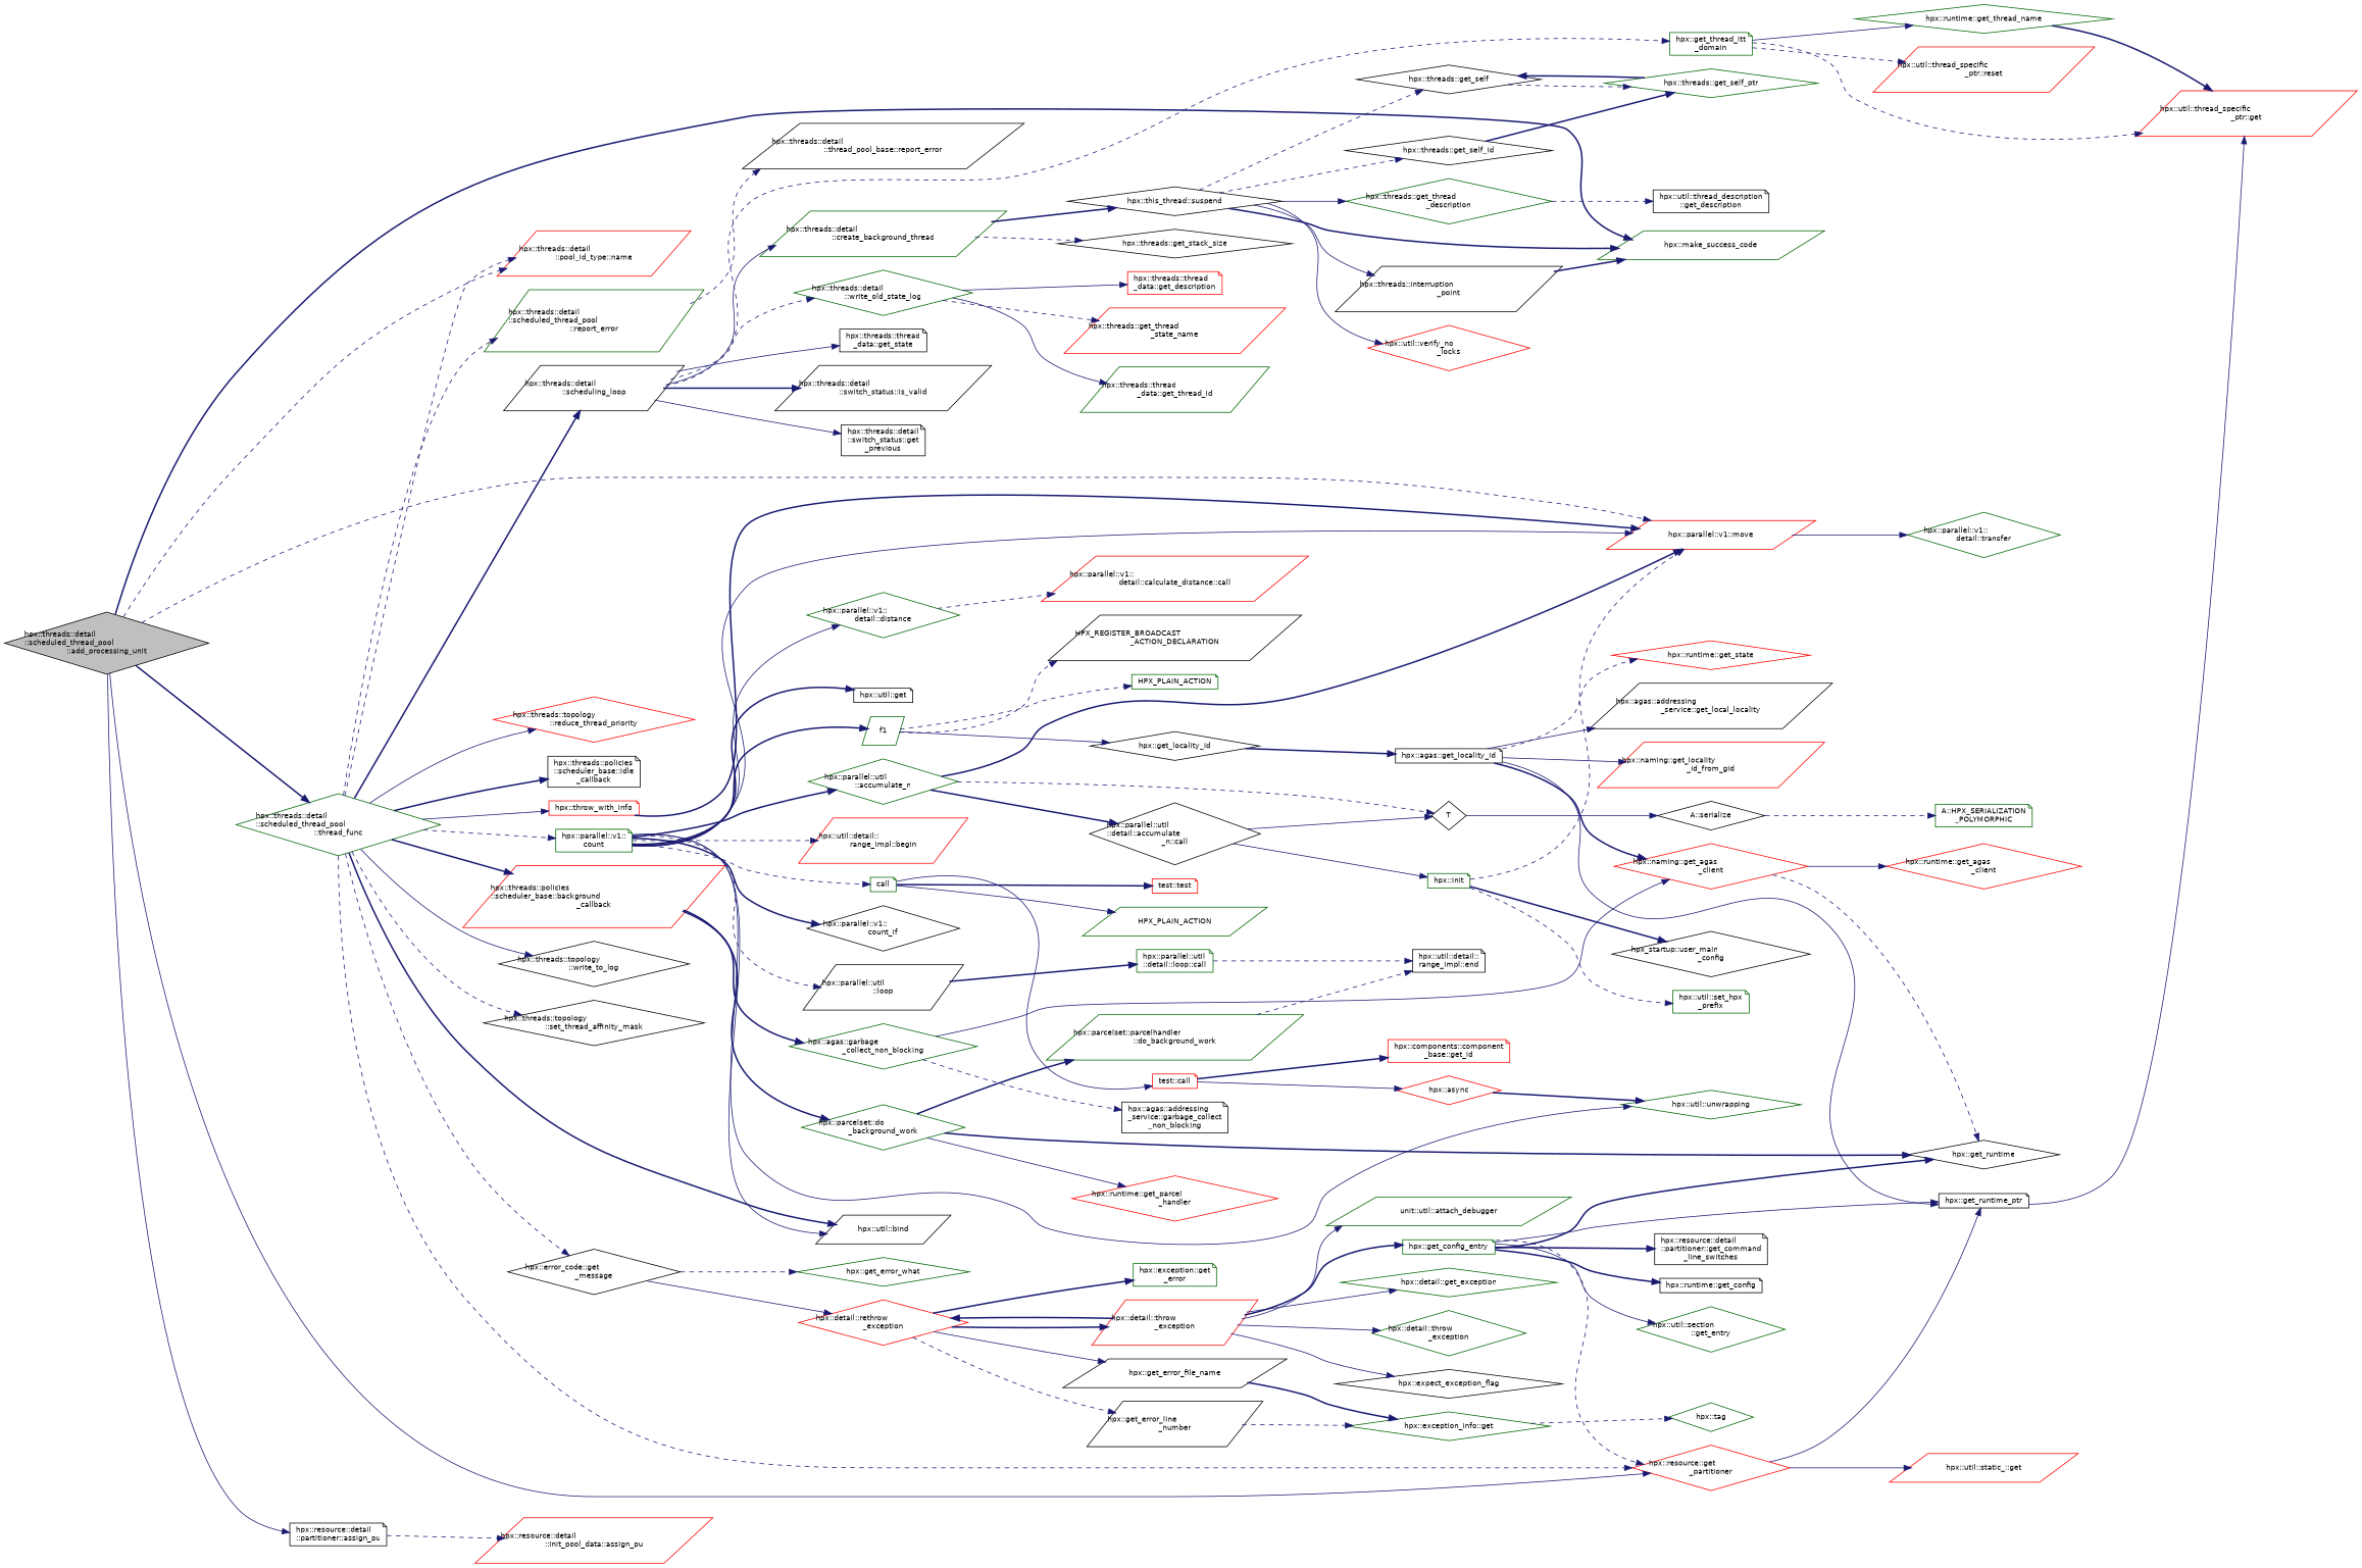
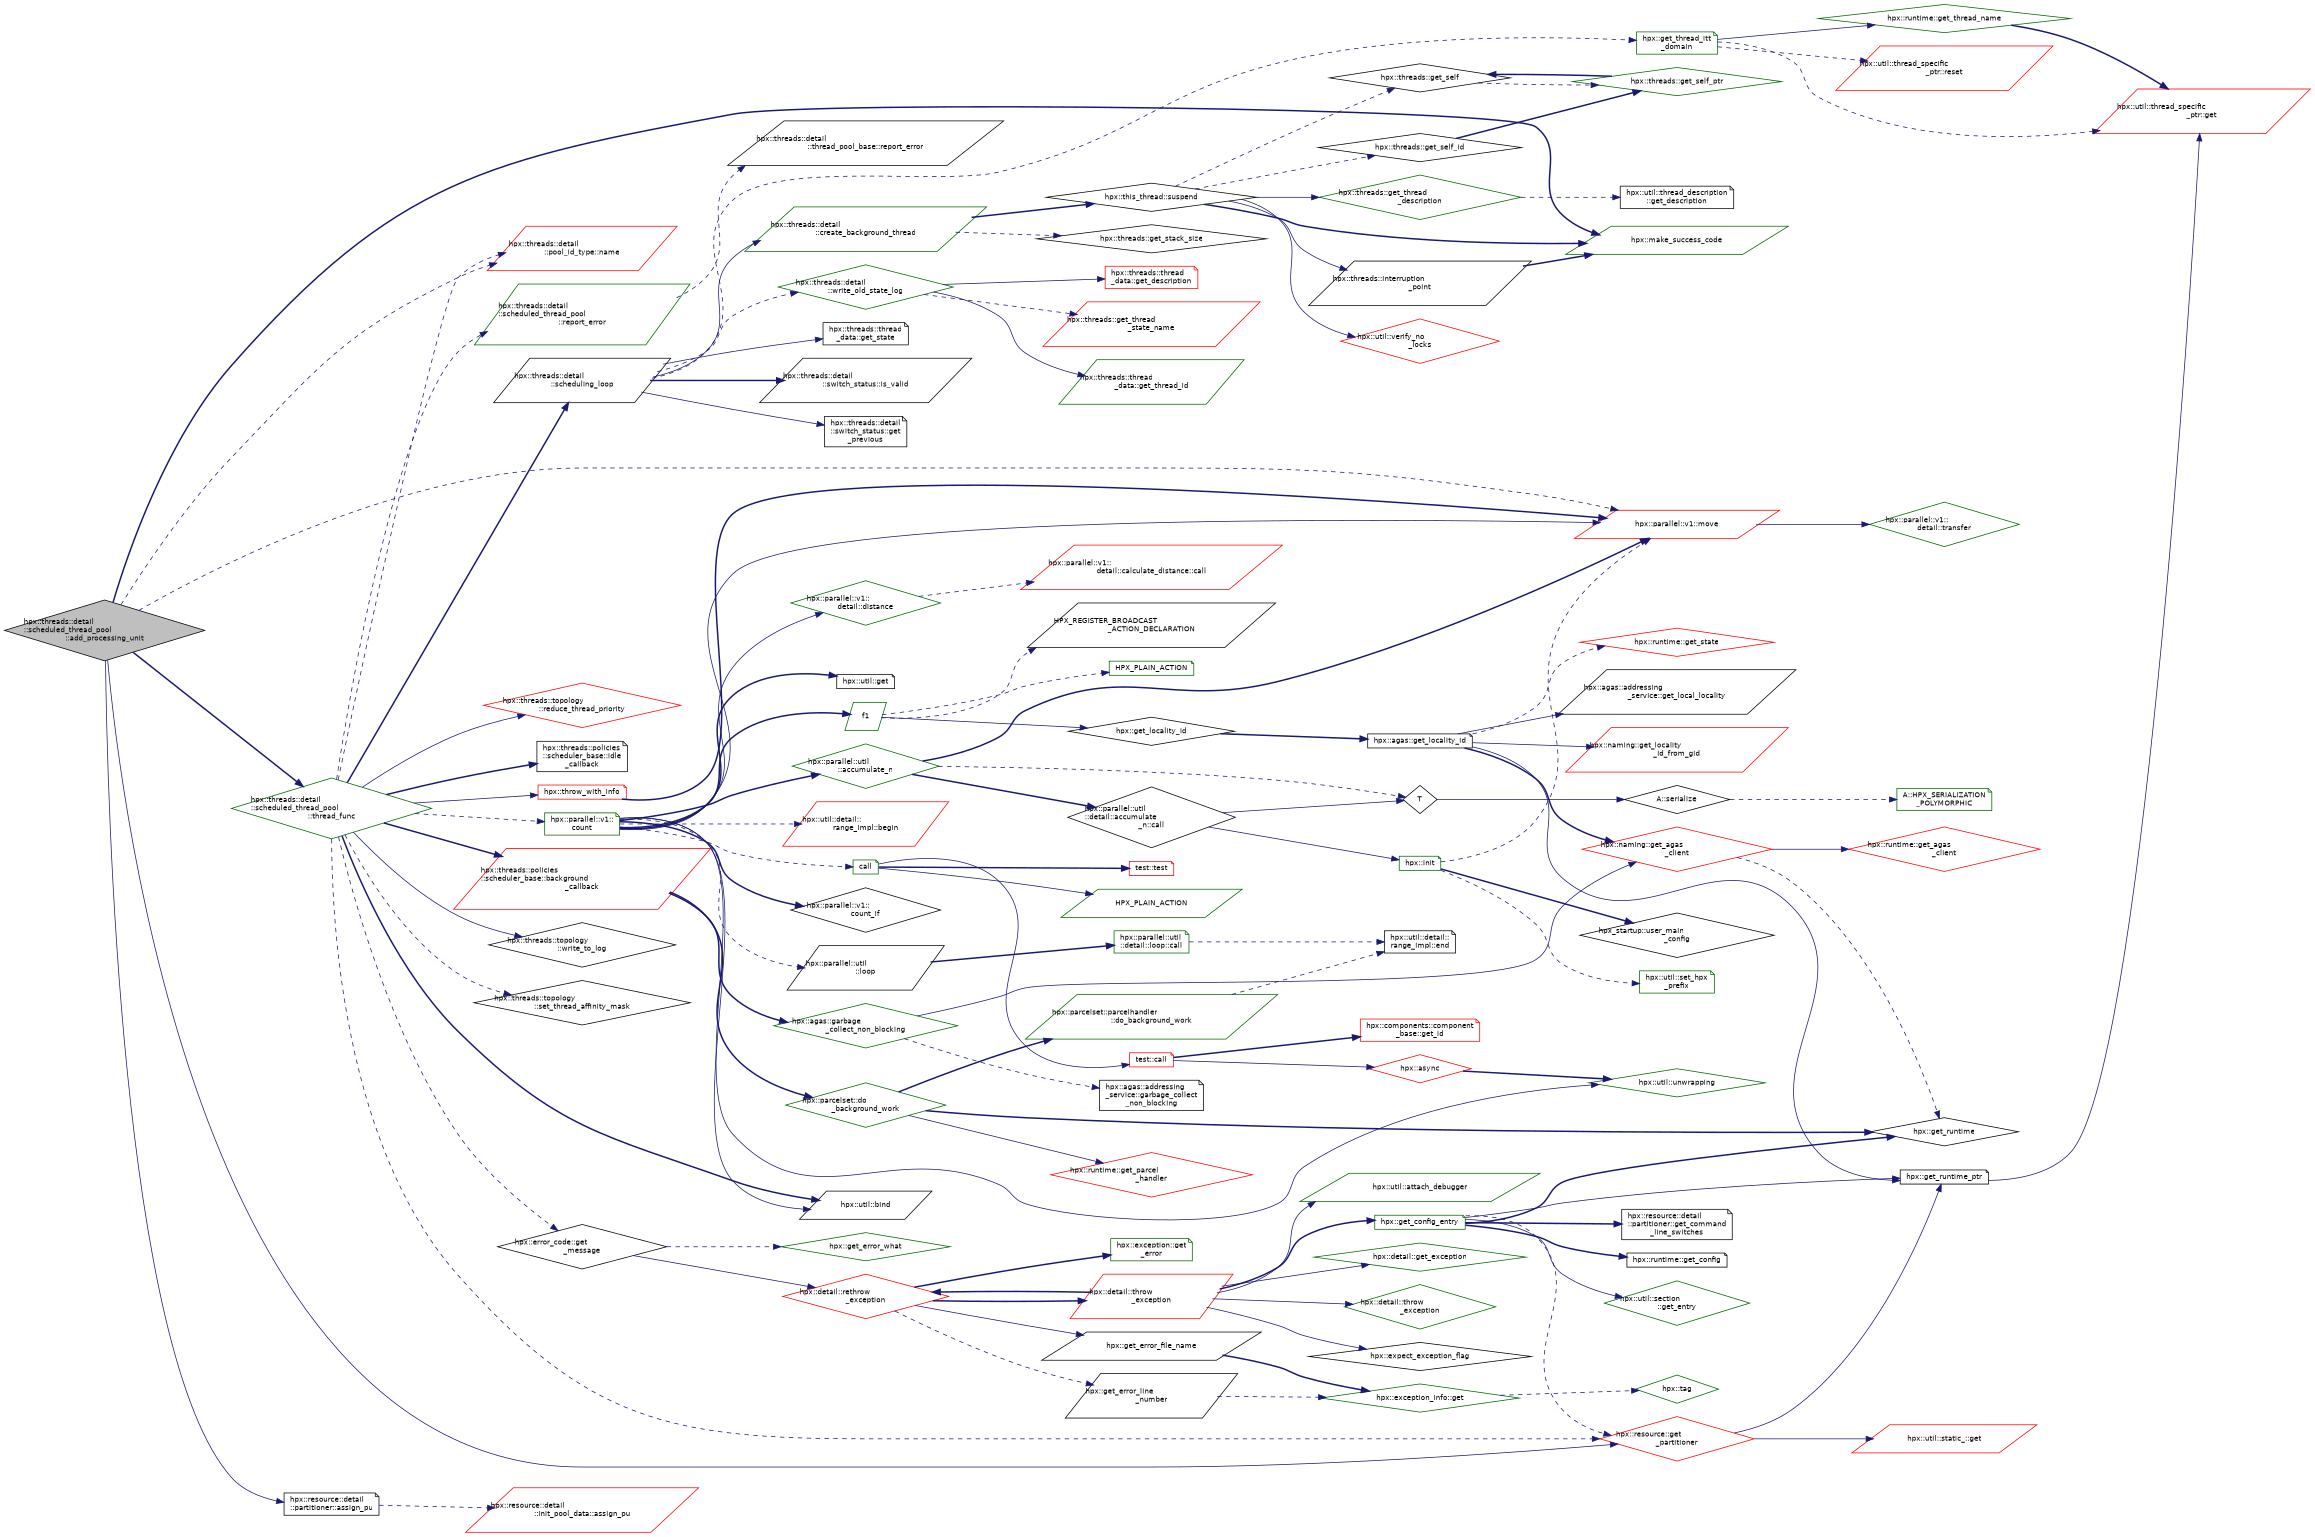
  digraph {
    rankdir=LR
    node [color=black fillcolor=white fontname=Helvetica fontsize=10 shape=diamond style=filled]
    edge [color=midnightblue fontname=Helvetica fontsize=10 labelfontname=Helvetica labelfontsize=10 style=solid]
    n1 [fillcolor=grey75 fontcolor=black height=0.2 label="hpx::threads::detail\l::scheduled_thread_pool\l::add_processing_unit" width=0.4]
    n2 [color=red height=0.2 label="hpx::resource::get\l_partitioner" width=0.4]
    n3 [height=0.2 label="hpx::resource::detail\l::partitioner::assign_pu" shape=note width=0.4]
    n4 [color=red height=0.2 label="hpx::threads::detail\l::pool_id_type::name" shape=parallelogram width=0.4]
    n5 [color=darkgreen height=0.2 label="hpx::threads::detail\l::scheduled_thread_pool\l::thread_func" width=0.4]
    n6 [color=red height=0.2 label="hpx::parallel::v1::move" shape=parallelogram width=0.4]
    n7 [color=darkgreen height=0.2 label="hpx::make_success_code" shape=parallelogram width=0.4]
    n8 [color=red height=0.2 label="hpx::util::static_::get" shape=parallelogram width=0.4]
    n9 [height=0.2 label="hpx::get_runtime_ptr" shape=note width=0.4]
    n10 [color=red height=0.2 label="hpx::resource::detail\l::init_pool_data::assign_pu" shape=parallelogram width=0.4]
    n11 [height=0.2 label="hpx::threads::topology\l::write_to_log" width=0.4]
    n12 [height=0.2 label="hpx::threads::topology\l::set_thread_affinity_mask" width=0.4]
    n13 [height=0.2 label="hpx::error_code::get\l_message" width=0.4]
    n14 [color=red height=0.2 label="hpx::threads::topology\l::reduce_thread_priority" width=0.4]
    n15 [color=darkgreen height=0.2 label="hpx::parallel::v1::\lcount" shape=note width=0.4]
    n16 [height=0.2 label="hpx::util::bind" shape=parallelogram width=0.4]
    n17 [height=0.2 label="hpx::threads::policies\l::scheduler_base::idle\l_callback" shape=note width=0.4]
    n18 [color=red height=0.2 label="hpx::threads::policies\l::scheduler_base::background\l_callback" shape=parallelogram width=0.4]
    n19 [height=0.2 label="hpx::threads::detail\l::scheduling_loop" shape=parallelogram width=0.4]
    n20 [color=darkgreen height=0.2 label="hpx::threads::detail\l::scheduled_thread_pool\l::report_error" shape=parallelogram width=0.4]
    n21 [color=red height=0.2 label="hpx::throw_with_info" shape=note width=0.4]
    n22 [color=darkgreen height=0.2 label="hpx::parallel::v1::\ldetail::transfer" width=0.4]
    n23 [color=red height=0.2 label="hpx::util::thread_specific\l_ptr::get" shape=parallelogram width=0.4]
    n24 [color=red height=0.2 label="hpx::detail::rethrow\l_exception" width=0.4]
    n25 [color=darkgreen height=0.2 label="hpx::get_error_what" width=0.4]
    n26 [height=0.2 label="hpx::parallel::v1::\lcount_if" width=0.4]
    n27 [color=darkgreen height=0.2 label=f1 shape=parallelogram width=0.4]
    n28 [height=0.2 label="hpx::parallel::util\l::loop" shape=parallelogram width=0.4]
    n29 [height=0.2 label="hpx::util::get" shape=note width=0.4]
    n30 [color=darkgreen height=0.2 label=call shape=note width=0.4]
    n31 [color=darkgreen height=0.2 label="hpx::parallel::v1::\ldetail::distance" width=0.4]
    n32 [color=darkgreen height=0.2 label="hpx::util::unwrapping" width=0.4]
    n33 [color=darkgreen height=0.2 label="hpx::parallel::util\l::accumulate_n" width=0.4]
    n34 [color=red height=0.2 label="hpx::util::detail::\lrange_impl::begin" shape=parallelogram width=0.4]
    n35 [color=darkgreen height=0.2 label="hpx::parcelset::do\l_background_work" width=0.4]
    n36 [color=darkgreen height=0.2 label="hpx::agas::garbage\l_collect_non_blocking" width=0.4]
    n37 [color=darkgreen height=0.2 label="hpx::get_thread_itt\l_domain" shape=note width=0.4]
    n38 [color=darkgreen height=0.2 label="hpx::threads::detail\l::create_background_thread" shape=parallelogram width=0.4]
    n39 [height=0.2 label="hpx::threads::thread\l_data::get_state" shape=note width=0.4]
    n40 [color=darkgreen height=0.2 label="hpx::threads::detail\l::write_old_state_log" width=0.4]
    n41 [height=0.2 label="hpx::threads::detail\l::switch_status::is_valid" shape=parallelogram width=0.4]
    n42 [height=0.2 label="hpx::threads::detail\l::switch_status::get\l_previous" shape=note width=0.4]
    n43 [height=0.2 label="hpx::threads::detail\l::thread_pool_base::report_error" shape=parallelogram width=0.4]
    n44 [color=red height=0.2 label="hpx::detail::throw\l_exception" shape=parallelogram width=0.4]
    n45 [color=darkgreen height=0.2 label="hpx::exception::get\l_error" shape=note width=0.4]
    n46 [height=0.2 label="hpx::get_error_file_name" shape=parallelogram width=0.4]
    n47 [height=0.2 label="hpx::get_error_line\l_number" shape=parallelogram width=0.4]
    n48 [height=0.2 label="hpx::expect_exception_flag" width=0.4]
    n49 [color=darkgreen height=0.2 label="hpx::get_config_entry" shape=note width=0.4]
-   n50 [color=darkgreen height=0.2 label="unit::util::attach_debugger" shape=parallelogram width=0.4]
+   n50 [color=darkgreen height=0.2 label="hpx::util::attach_debugger" shape=parallelogram width=0.4]
    n51 [color=darkgreen height=0.2 label="hpx::detail::get_exception" width=0.4]
    n52 [color=darkgreen height=0.2 label="hpx::detail::throw\l_exception" width=0.4]
    n53 [color=darkgreen height=0.2 label="hpx::exception_info::get" width=0.4]
    n54 [height=0.2 label="hpx::get_runtime" width=0.4]
    n55 [height=0.2 label="hpx::runtime::get_config" shape=note width=0.4]
    n56 [color=darkgreen height=0.2 label="hpx::util::section\l::get_entry" width=0.4]
    n57 [height=0.2 label="hpx::resource::detail\l::partitioner::get_command\l_line_switches" shape=note width=0.4]
    n58 [color=darkgreen height=0.2 label="hpx::tag" width=0.4]
    n59 [height=0.2 label="hpx::get_locality_id" width=0.4]
    n60 [color=darkgreen height=0.2 label=HPX_PLAIN_ACTION shape=note width=0.4]
    n61 [height=0.2 label="HPX_REGISTER_BROADCAST\l_ACTION_DECLARATION" shape=parallelogram width=0.4]
    n62 [color=darkgreen height=0.2 label="hpx::parallel::util\l::detail::loop::call" shape=note width=0.4]
    n63 [color=red height=0.2 label="test::test" shape=note width=0.4]
    n64 [color=darkgreen height=0.2 label=HPX_PLAIN_ACTION shape=parallelogram width=0.4]
    n65 [color=red height=0.2 label="test::call" shape=note width=0.4]
    n66 [color=red height=0.2 label="hpx::parallel::v1::\ldetail::calculate_distance::call" shape=parallelogram width=0.4]
    n67 [height=0.2 label="hpx::parallel::util\l::detail::accumulate\l_n::call" width=0.4]
    n68 [height=0.2 label=T width=0.4]
    n69 [height=0.2 label="hpx::agas::get_locality_id" shape=note width=0.4]
    n70 [color=red height=0.2 label="hpx::runtime::get_state" width=0.4]
    n71 [color=red height=0.2 label="hpx::naming::get_agas\l_client" width=0.4]
    n72 [height=0.2 label="hpx::agas::addressing\l_service::get_local_locality" shape=parallelogram width=0.4]
    n73 [color=red height=0.2 label="hpx::naming::get_locality\l_id_from_gid" shape=parallelogram width=0.4]
    n74 [color=red height=0.2 label="hpx::runtime::get_agas\l_client" width=0.4]
    n75 [height=0.2 label="hpx::util::detail::\lrange_impl::end" shape=note width=0.4]
    n76 [color=red height=0.2 label="hpx::async" width=0.4]
    n77 [color=red height=0.2 label="hpx::components::component\l_base::get_id" shape=note width=0.4]
    n78 [color=darkgreen height=0.2 label="hpx::init" shape=note width=0.4]
    n79 [height=0.2 label="A::serialize" width=0.4]
    n80 [color=darkgreen height=0.2 label="hpx::util::set_hpx\l_prefix" shape=note width=0.4]
    n81 [height=0.2 label="hpx_startup::user_main\l_config" width=0.4]
    n82 [color=darkgreen height=0.2 label="A::HPX_SERIALIZATION\l_POLYMORPHIC" shape=note width=0.4]
    n83 [color=red height=0.2 label="hpx::runtime::get_parcel\l_handler" width=0.4]
    n84 [color=darkgreen height=0.2 label="hpx::parcelset::parcelhandler\l::do_background_work" shape=parallelogram width=0.4]
    n85 [height=0.2 label="hpx::agas::addressing\l_service::garbage_collect\l_non_blocking" shape=note width=0.4]
    n86 [color=red height=0.2 label="hpx::util::thread_specific\l_ptr::reset" shape=parallelogram width=0.4]
    n87 [color=darkgreen height=0.2 label="hpx::runtime::get_thread_name" width=0.4]
    n88 [height=0.2 label="hpx::this_thread::suspend" width=0.4]
    n89 [height=0.2 label="hpx::threads::get_stack_size" width=0.4]
    n90 [color=darkgreen height=0.2 label="hpx::threads::thread\l_data::get_thread_id" shape=parallelogram width=0.4]
    n91 [color=red height=0.2 label="hpx::threads::thread\l_data::get_description" shape=note width=0.4]
    n92 [color=red height=0.2 label="hpx::threads::get_thread\l_state_name" shape=parallelogram width=0.4]
    n93 [height=0.2 label="hpx::threads::get_self" width=0.4]
    n94 [height=0.2 label="hpx::threads::get_self_id" width=0.4]
    n95 [height=0.2 label="hpx::threads::interruption\l_point" shape=parallelogram width=0.4]
    n96 [color=red height=0.2 label="hpx::util::verify_no\l_locks" width=0.4]
    n97 [color=darkgreen height=0.2 label="hpx::threads::get_thread\l_description" width=0.4]
    n98 [color=darkgreen height=0.2 label="hpx::threads::get_self_ptr" width=0.4]
    n99 [height=0.2 label="hpx::util::thread_description\l::get_description" shape=note width=0.4]
    n1 -> n2
    n1 -> n3
    n1 -> n4 [style=dashed]
    n1 -> n5 [style=bold]
    n1 -> n6 [style=dashed]
    n1 -> n7 [style=bold]
    n2 -> n8
    n2 -> n9
    n3 -> n10 [style=dashed]
    n5 -> n2 [style=dashed]
    n5 -> n4 [style=dashed]
    n5 -> n11
    n5 -> n12 [style=dashed]
    n5 -> n13 [style=dashed]
    n5 -> n14
    n5 -> n15 [style=dashed]
    n5 -> n16 [style=bold]
    n5 -> n17 [style=bold]
    n5 -> n18 [style=bold]
    n5 -> n19 [style=bold]
    n5 -> n20 [style=dashed]
    n5 -> n21
    n6 -> n22
    n9 -> n23
    n13 -> n24
    n13 -> n25 [style=dashed]
    n15 -> n6
    n15 -> n16
    n15 -> n26 [style=bold]
    n15 -> n27 [style=bold]
    n15 -> n28 [style=dashed]
    n15 -> n29 [style=bold]
    n15 -> n30 [style=dashed]
    n15 -> n31
    n15 -> n32
    n15 -> n33 [style=bold]
    n15 -> n34 [style=dashed]
    n18 -> n35 [style=bold]
    n18 -> n36 [style=bold]
    n19 -> n37 [style=dashed]
    n19 -> n38
    n19 -> n39
    n19 -> n40 [style=dashed]
    n19 -> n41 [style=bold]
    n19 -> n42
    n20 -> n43 [style=dashed]
    n21 -> n6 [style=bold]
    n24 -> n44 [style=bold]
    n24 -> n45 [style=bold]
    n24 -> n46
    n24 -> n47 [style=dashed]
    n27 -> n59
    n27 -> n60 [style=dashed]
    n27 -> n61 [style=dashed]
    n28 -> n62 [style=bold]
    n30 -> n63 [style=bold]
    n30 -> n64
    n30 -> n65
    n31 -> n66 [style=dashed]
    n33 -> n6 [style=bold]
    n33 -> n67 [style=bold]
    n33 -> n68 [style=dashed]
    n35 -> n54 [style=bold]
    n35 -> n83
    n35 -> n84 [style=bold]
    n36 -> n71
    n36 -> n85 [style=dashed]
    n37 -> n23 [style=dashed]
    n37 -> n86 [style=dashed]
    n37 -> n87
    n38 -> n88 [style=bold]
    n38 -> n89 [style=dashed]
    n40 -> n90
    n40 -> n91
    n40 -> n92 [style=dashed]
    n44 -> n24 [style=bold]
    n44 -> n48
    n44 -> n49 [style=bold]
    n44 -> n50
    n44 -> n51
    n44 -> n52
    n46 -> n53 [style=bold]
    n47 -> n53 [style=dashed]
    n49 -> n2 [style=dashed]
    n49 -> n9
    n49 -> n54 [style=bold]
    n49 -> n55 [style=bold]
    n49 -> n56
    n49 -> n57 [style=bold]
    n53 -> n58 [style=dashed]
    n59 -> n69 [style=bold]
    n62 -> n75 [style=dashed]
    n65 -> n76
    n65 -> n77 [style=bold]
    n67 -> n68
    n67 -> n78
    n68 -> n79
    n69 -> n9
    n69 -> n70 [style=dashed]
    n69 -> n71 [style=bold]
    n69 -> n72
    n69 -> n73
    n71 -> n54 [style=dashed]
    n71 -> n74
    n76 -> n32 [style=bold]
    n78 -> n6 [style=dashed]
    n78 -> n80 [style=dashed]
    n78 -> n81 [style=bold]
    n79 -> n82 [style=dashed]
    n84 -> n75 [style=dashed]
    n87 -> n23 [style=bold]
    n88 -> n7 [style=bold]
    n88 -> n93 [style=dashed]
    n88 -> n94 [style=dashed]
    n88 -> n95
    n88 -> n96
    n88 -> n97
    n93 -> n98 [style=dashed]
    n94 -> n98 [style=bold]
    n95 -> n7 [style=bold]
    n97 -> n99 [style=dashed]
    n98 -> n93 [style=bold]
  }
